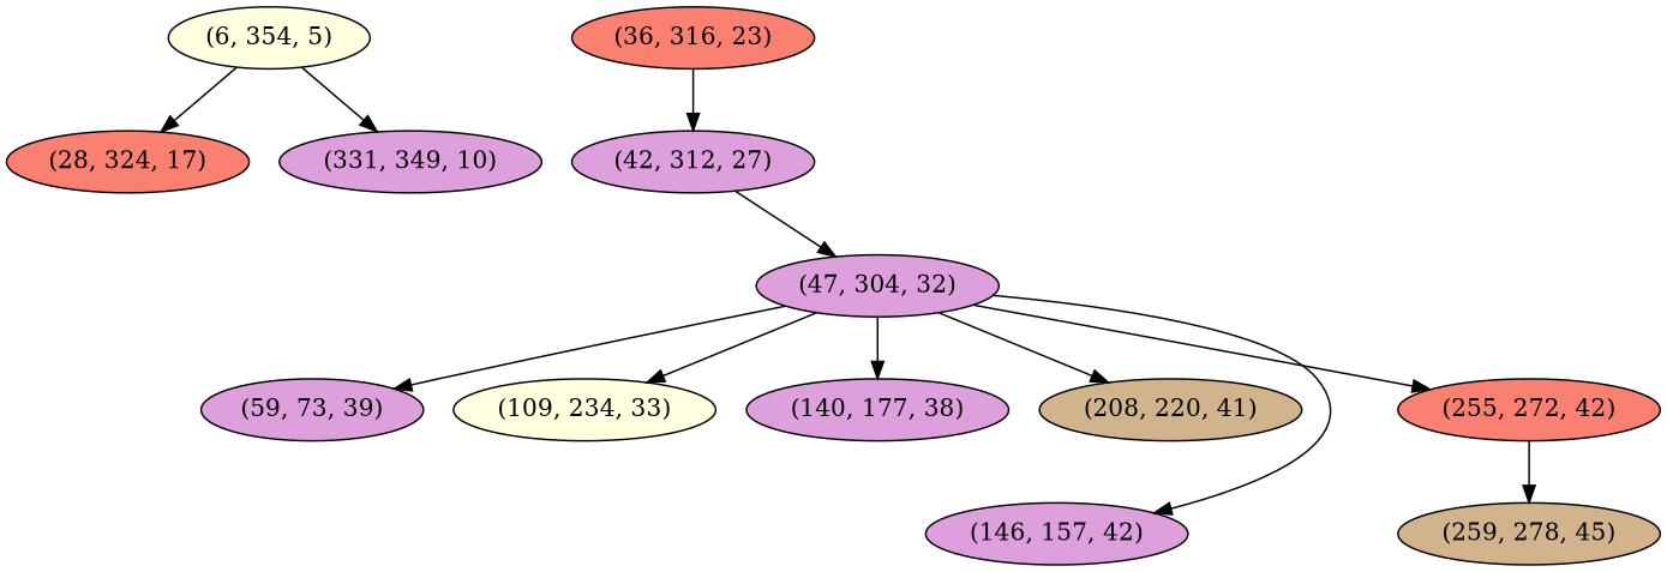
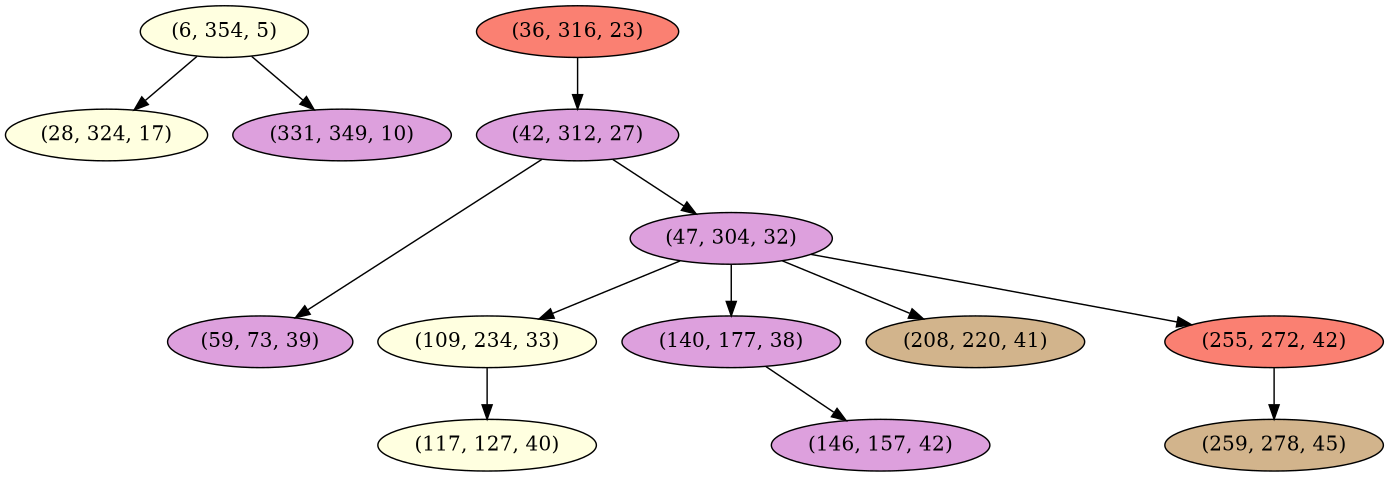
  digraph {
    node [fillcolor=plum style=filled]
    "(6, 354, 5)" [fillcolor=lightyellow]
-   "(28, 324, 17)" [fillcolor=salmon]
+   "(28, 324, 17)" [fillcolor=lightyellow]
    n3 [label="(331, 349, 10)"]
    "(36, 316, 23)" [fillcolor=salmon]
    "(42, 312, 27)"
    "(47, 304, 32)"
    "(59, 73, 39)"
    n8 [fillcolor=lightyellow label="(109, 234, 33)"]
    "(140, 177, 38)"
    "(208, 220, 41)" [fillcolor=tan]
    "(255, 272, 42)" [fillcolor=salmon]
+   "(117, 127, 40)" [fillcolor=lightyellow]
    "(146, 157, 42)"
    n14 [fillcolor=tan label="(259, 278, 45)"]
    "(6, 354, 5)" -> "(28, 324, 17)"
    "(6, 354, 5)" -> n3
    "(36, 316, 23)" -> "(42, 312, 27)"
    "(42, 312, 27)" -> "(47, 304, 32)"
-   "(47, 304, 32)" -> "(59, 73, 39)"
+   "(42, 312, 27)" -> "(59, 73, 39)"
    "(47, 304, 32)" -> n8
    "(47, 304, 32)" -> "(140, 177, 38)"
    "(47, 304, 32)" -> "(208, 220, 41)"
    "(47, 304, 32)" -> "(255, 272, 42)"
-   "(47, 304, 32)" -> "(146, 157, 42)"
+   n8 -> "(117, 127, 40)"
+   "(140, 177, 38)" -> "(146, 157, 42)"
    "(255, 272, 42)" -> n14
  }
